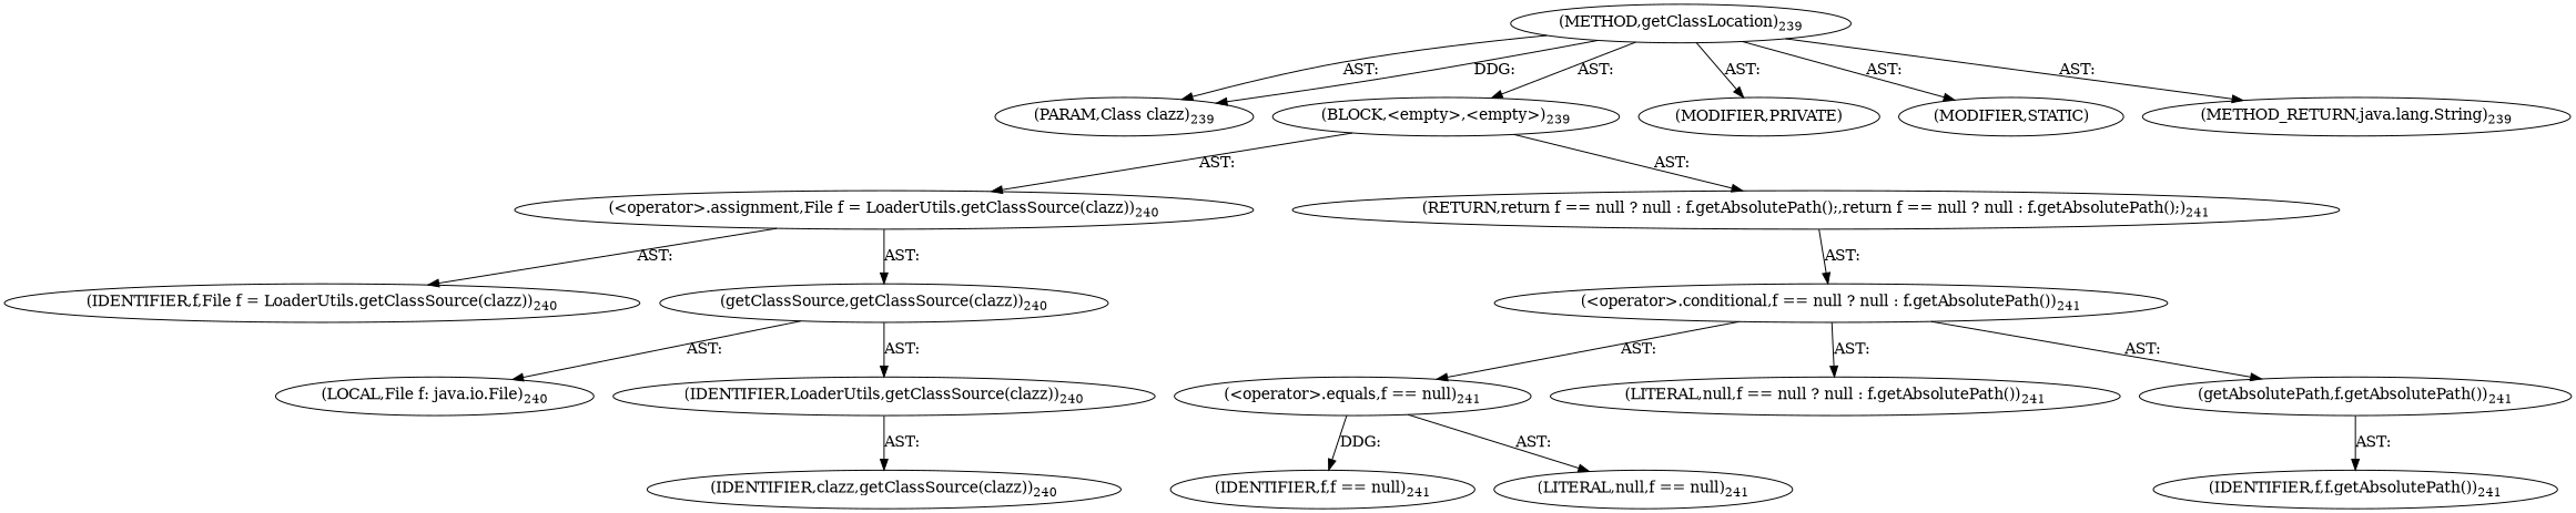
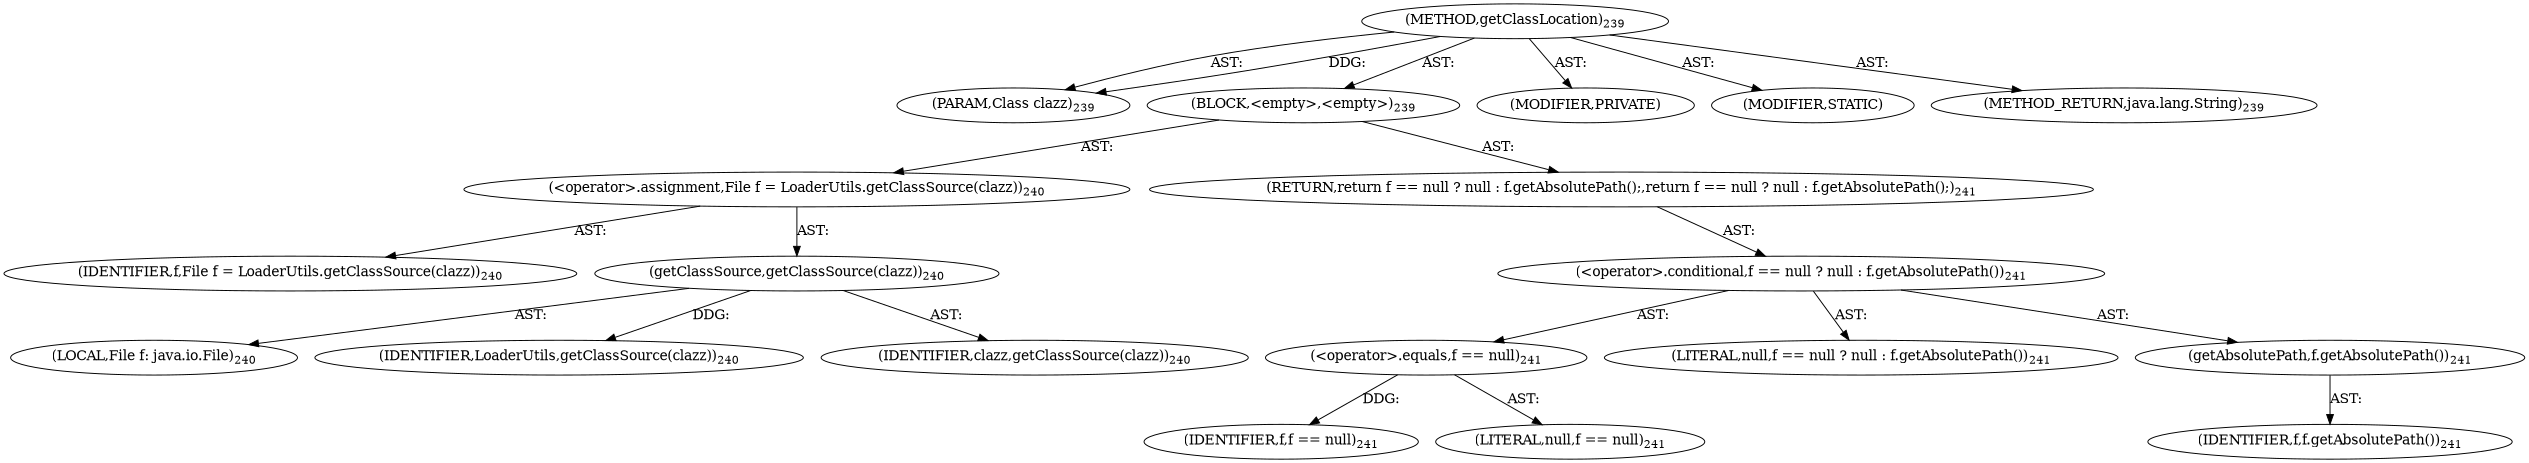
  digraph {
    n1 [label=<(METHOD,getClassLocation)<SUB>239</SUB>>]
    n2 [label=<(PARAM,Class clazz)<SUB>239</SUB>>]
    n3 [label=<(BLOCK,&lt;empty&gt;,&lt;empty&gt;)<SUB>239</SUB>>]
    n4 [label=<(MODIFIER,PRIVATE)>]
    n5 [label=<(MODIFIER,STATIC)>]
    n6 [label=<(METHOD_RETURN,java.lang.String)<SUB>239</SUB>>]
    n7 [label=<(&lt;operator&gt;.assignment,File f = LoaderUtils.getClassSource(clazz))<SUB>240</SUB>>]
    n8 [label=<(RETURN,return f == null ? null : f.getAbsolutePath();,return f == null ? null : f.getAbsolutePath();)<SUB>241</SUB>>]
    n9 [label=<(LOCAL,File f: java.io.File)<SUB>240</SUB>>]
    n10 [label=<(IDENTIFIER,f,File f = LoaderUtils.getClassSource(clazz))<SUB>240</SUB>>]
    n11 [label=<(getClassSource,getClassSource(clazz))<SUB>240</SUB>>]
    n12 [label=<(&lt;operator&gt;.conditional,f == null ? null : f.getAbsolutePath())<SUB>241</SUB>>]
    n13 [label=<(IDENTIFIER,LoaderUtils,getClassSource(clazz))<SUB>240</SUB>>]
    n14 [label=<(IDENTIFIER,clazz,getClassSource(clazz))<SUB>240</SUB>>]
    n15 [label=<(&lt;operator&gt;.equals,f == null)<SUB>241</SUB>>]
    n16 [label=<(LITERAL,null,f == null ? null : f.getAbsolutePath())<SUB>241</SUB>>]
    n17 [label=<(getAbsolutePath,f.getAbsolutePath())<SUB>241</SUB>>]
    n18 [label=<(IDENTIFIER,f,f == null)<SUB>241</SUB>>]
    n19 [label=<(LITERAL,null,f == null)<SUB>241</SUB>>]
    n20 [label=<(IDENTIFIER,f,f.getAbsolutePath())<SUB>241</SUB>>]
    n1 -> n2 [label="AST: "]
    n1 -> n2 [label="DDG: "]
    n1 -> n3 [label="AST: "]
    n1 -> n4 [label="AST: "]
    n1 -> n5 [label="AST: "]
    n1 -> n6 [label="AST: "]
    n3 -> n7 [label="AST: "]
    n3 -> n8 [label="AST: "]
    n7 -> n10 [label="AST: "]
    n7 -> n11 [label="AST: "]
    n8 -> n12 [label="AST: "]
    n11 -> n9 [label="AST: "]
-   n11 -> n13 [label="AST: "]
-   n13 -> n14 [label="AST: "]
+   n11 -> n13 [label="DDG: "]
+   n11 -> n14 [label="AST: "]
    n12 -> n15 [label="AST: "]
    n12 -> n16 [label="AST: "]
    n12 -> n17 [label="AST: "]
    n15 -> n18 [label="DDG: "]
    n15 -> n19 [label="AST: "]
    n17 -> n20 [label="AST: "]
  }
